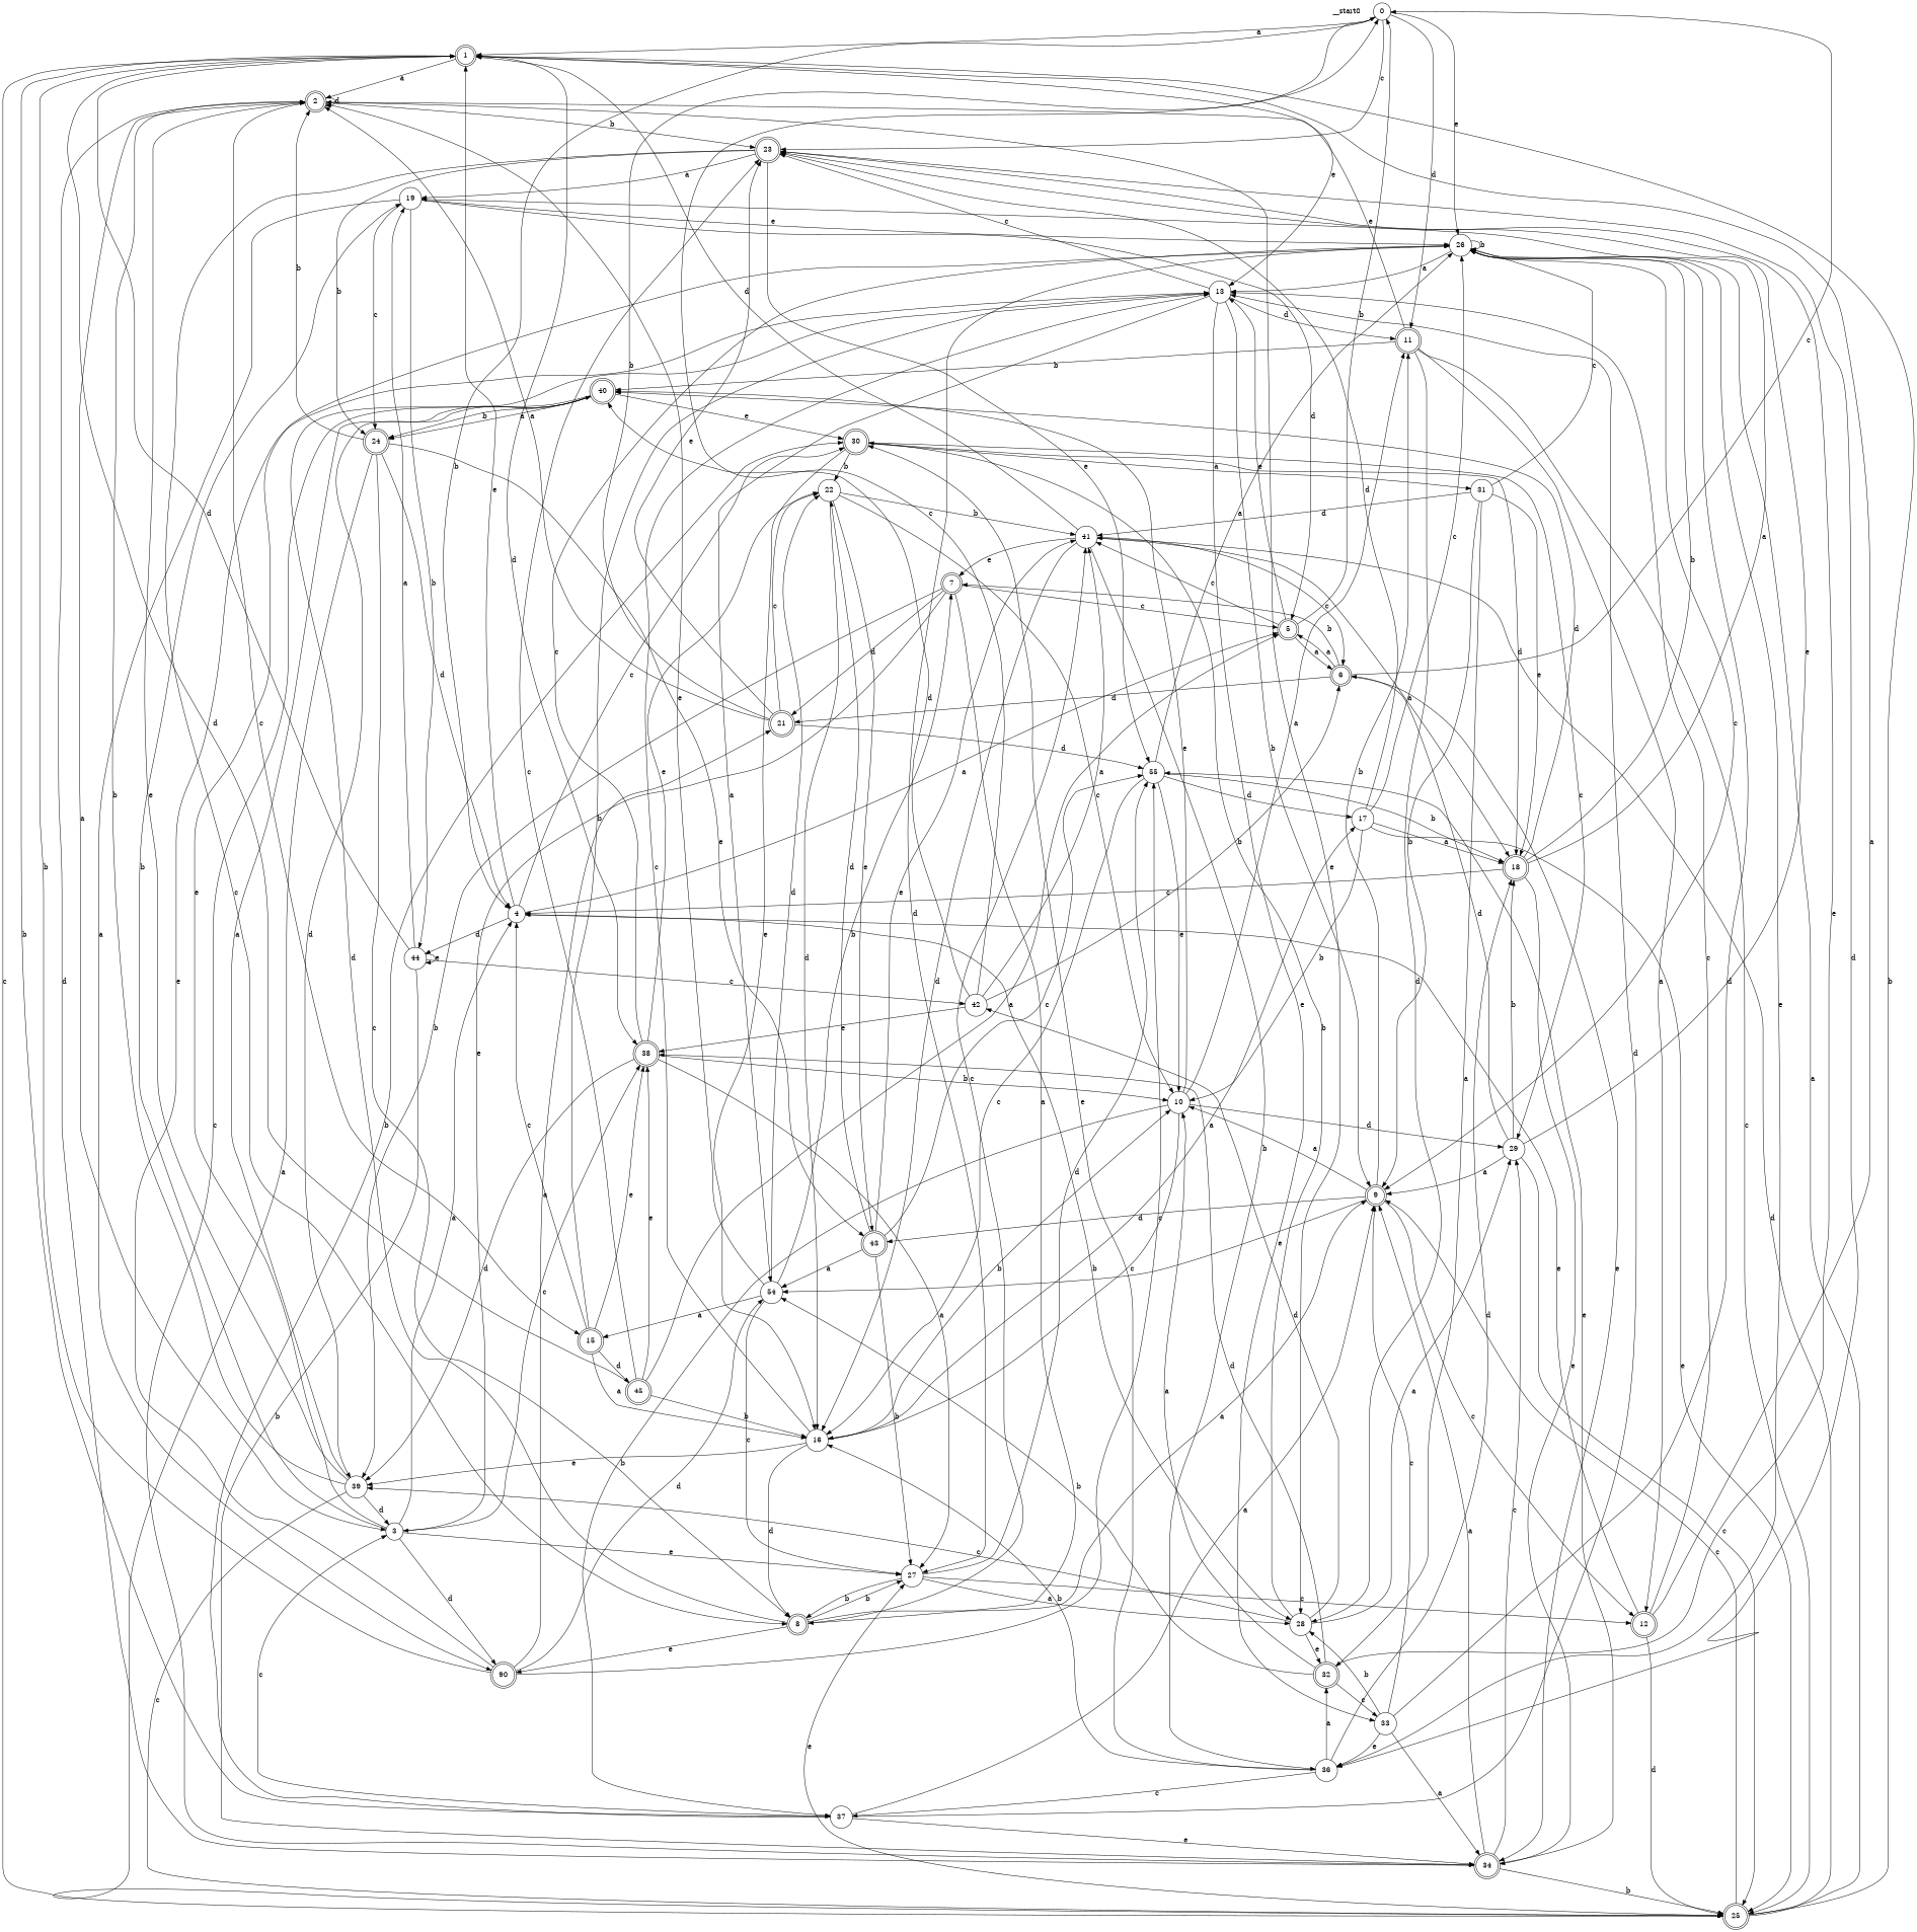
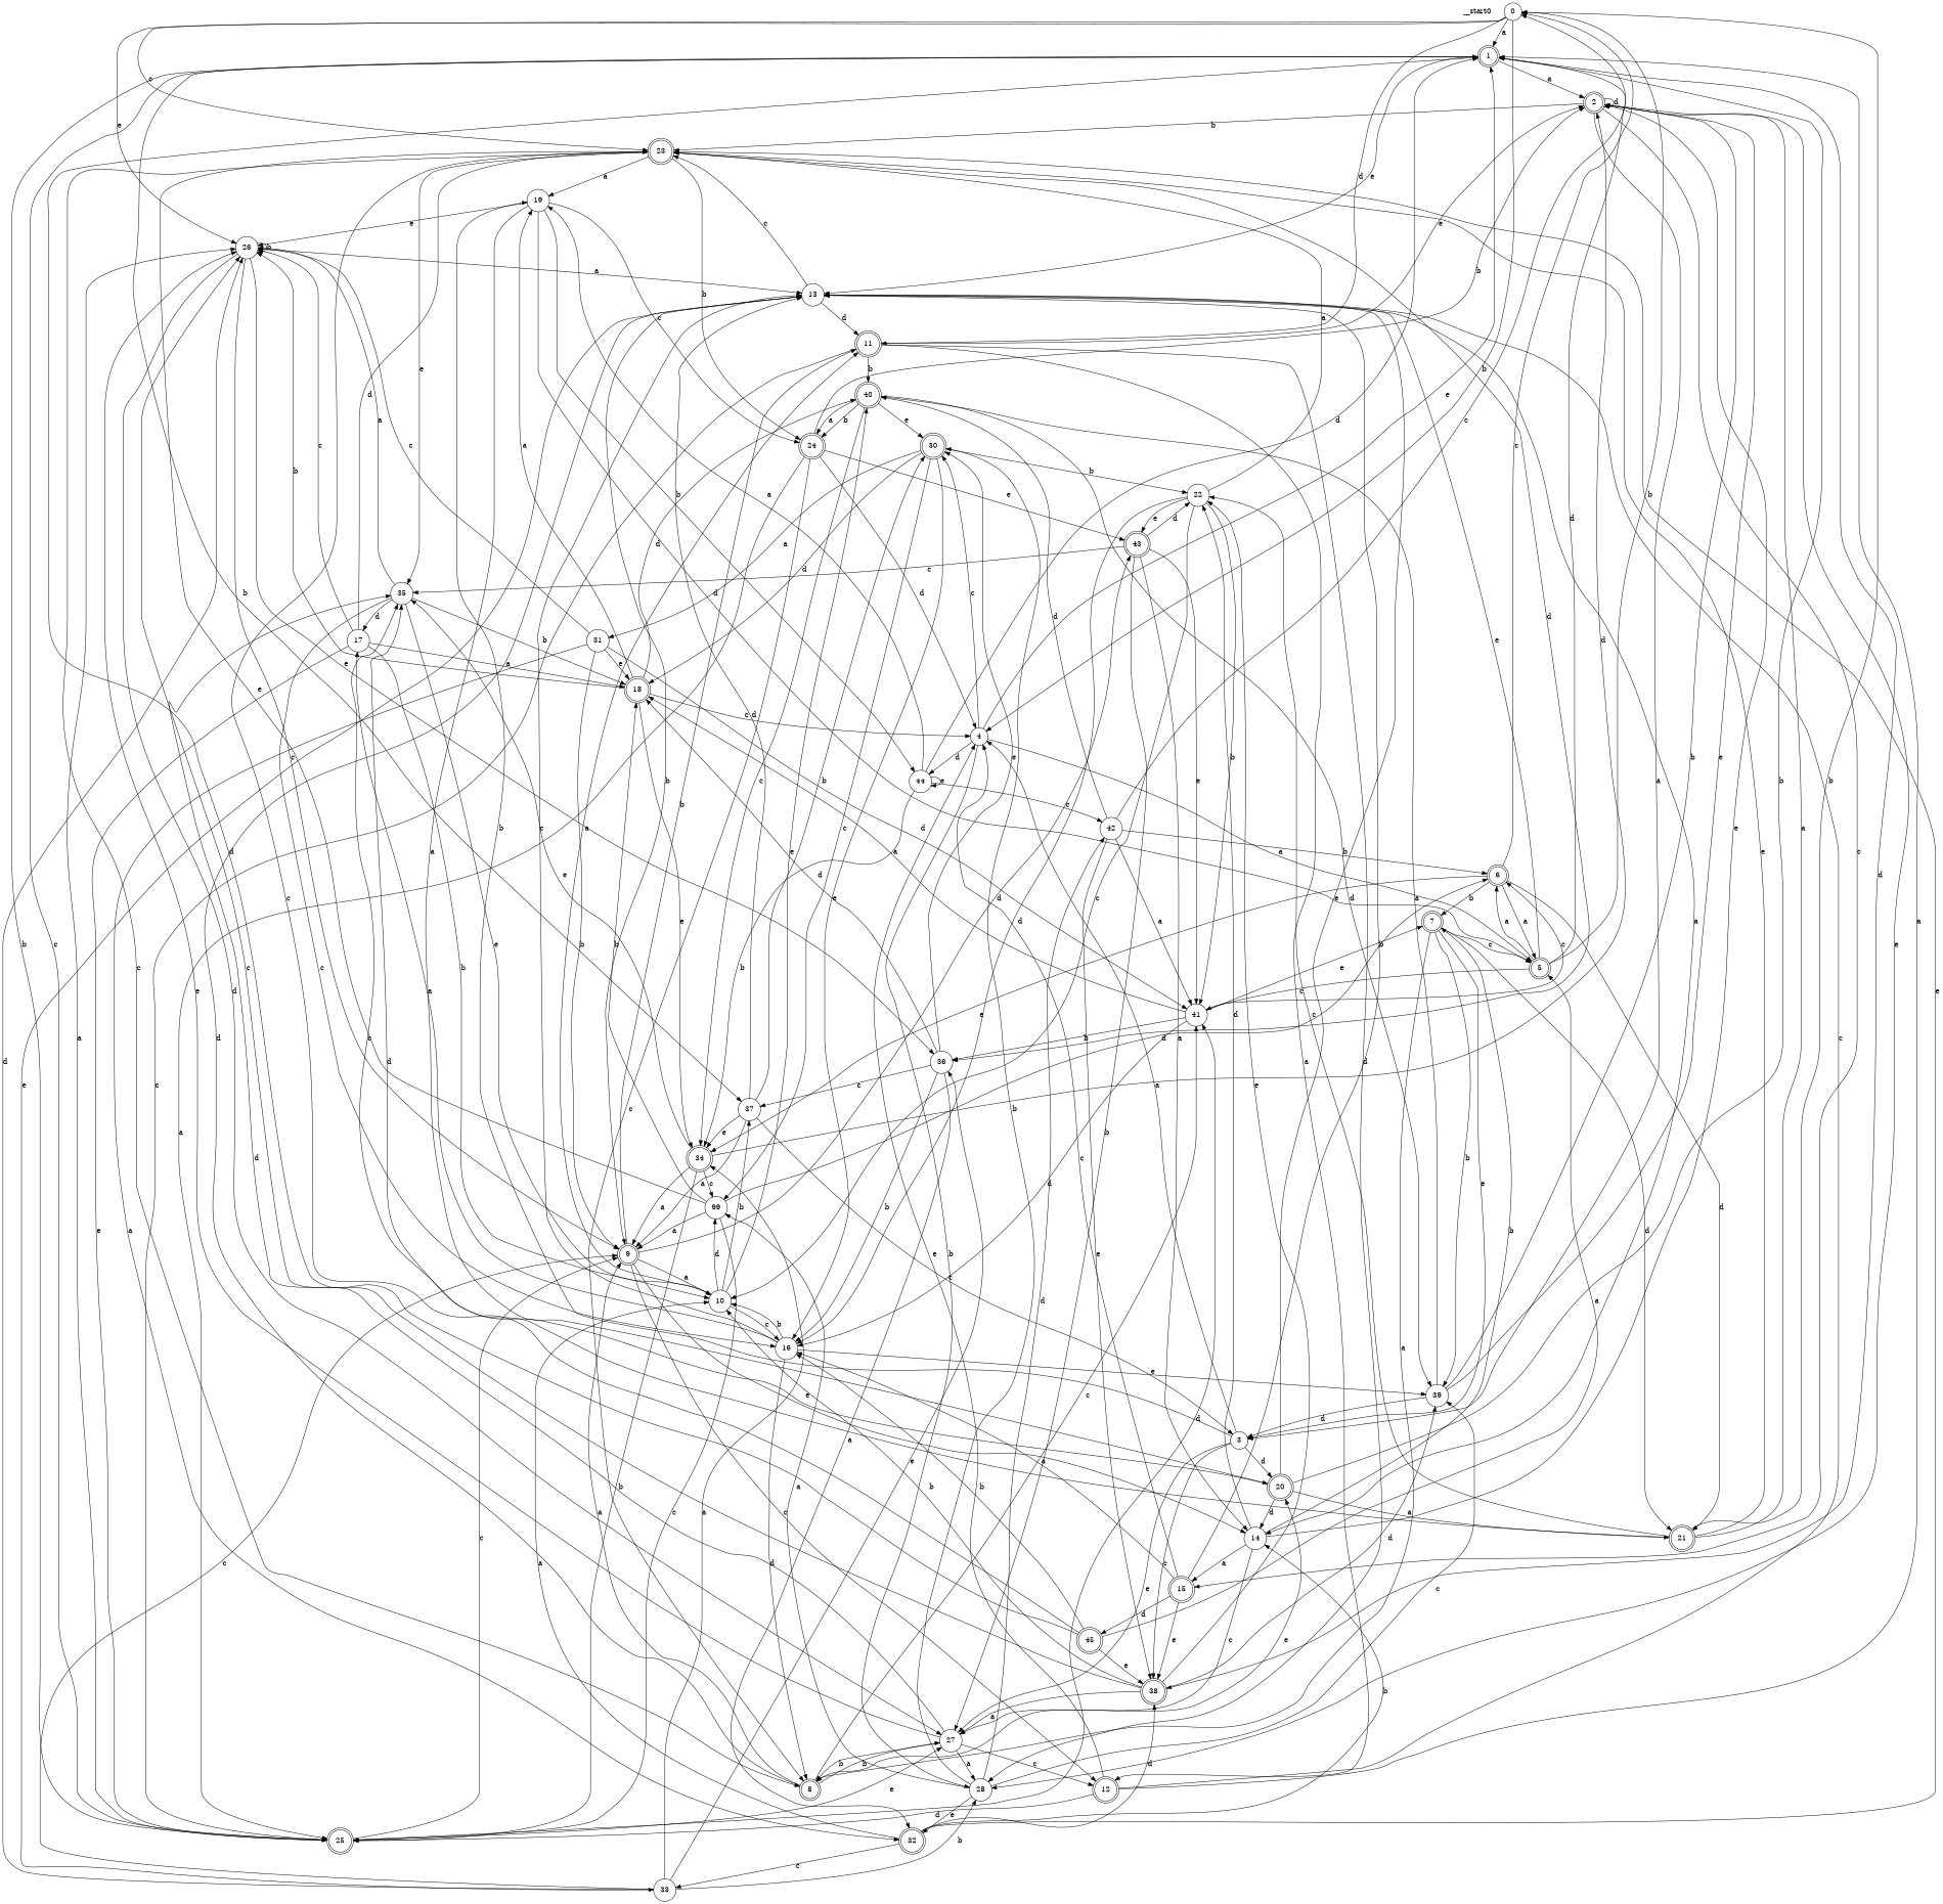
  digraph {
    rankdir=TB
    node [shape=circle color=black fillcolor=white style=filled]
    __start0 [shape=none color="" fillcolor="" style=""]
    n2 [label=0]
    n3 [label=1 shape=doublecircle style="rounded,filled"]
    n4 [label=4]
    n5 [label=11 shape=doublecircle style="rounded,filled"]
    n6 [label=23 shape=doublecircle style="rounded,filled"]
    n7 [label=26]
    n8 [label=2 shape=doublecircle style="rounded,filled"]
    n9 [label=13]
    n10 [label=25 shape=doublecircle style="rounded,filled"]
    n11 [label=37]
    n12 [label=38 shape=doublecircle style="rounded,filled"]
    n13 [label=28]
    n14 [label=5 shape=doublecircle style="rounded,filled"]
    n15 [label=30 shape=doublecircle style="rounded,filled"]
    n16 [label=44]
    n17 [label=12 shape=doublecircle style="rounded,filled"]
    n18 [label=40 shape=doublecircle style="rounded,filled"]
    n19 [label=19]
    n20 [label=8 shape=doublecircle style="rounded,filled"]
    n21 [label=24 shape=doublecircle style="rounded,filled"]
-   n22 [label=55]
+   n22 [label=35]
    n23 [label=36]
    n24 [label=27]
    n25 [label=9 shape=doublecircle style="rounded,filled"]
    n26 [label=3]
    n27 [label=15 shape=doublecircle style="rounded,filled"]
-   n28 [label=54]
+   n28 [label=14]
    n29 [label=33]
    n30 [label=41]
    n31 [label=34 shape=doublecircle style="rounded,filled"]
    n32 [label=39]
    n33 [label=10]
    n34 [label=22]
-   n35 [label=90 shape=doublecircle style="rounded,filled"]
+   n35 [label=20 shape=doublecircle style="rounded,filled"]
    n36 [label=16]
    n37 [label=45 shape=doublecircle style="rounded,filled"]
-   n38 [label=29]
+   n38 [label=99]
    n39 [label=32 shape=doublecircle style="rounded,filled"]
    n40 [label=42]
    n41 [label=21 shape=doublecircle style="rounded,filled"]
    n42 [label=6 shape=doublecircle style="rounded,filled"]
    n43 [label=18 shape=doublecircle style="rounded,filled"]
    n44 [label=31]
    n45 [label=7 shape=doublecircle style="rounded,filled"]
    n46 [label=43 shape=doublecircle style="rounded,filled"]
    n47 [label=17]
    n2 -> n3 [label=a]
    n2 -> n4 [label=b]
    n2 -> n5 [label=d]
    n2 -> n6 [label=c]
    n2 -> n7 [label=e]
    n3 -> n8 [label=a]
    n3 -> n9 [label=e]
    n3 -> n10 [label=c]
    n3 -> n11 [label=b]
    n3 -> n12 [label=d]
    n4 -> n3 [label=e]
    n4 -> n13 [label=b]
    n4 -> n14 [label=a]
    n4 -> n15 [label=c]
    n4 -> n16 [label=d]
    n5 -> n8 [label=e]
    n5 -> n10 [label=c]
    n5 -> n13 [label=d]
    n5 -> n17 [label=a]
    n5 -> n18 [label=b]
    n6 -> n19 [label=a]
    n6 -> n20 [label=c]
    n6 -> n21 [label=b]
    n6 -> n22 [label=e]
    n6 -> n23 [label=d]
    n7 -> n7 [label=b]
    n7 -> n9 [label=a]
    n7 -> n23 [label=e]
    n7 -> n24 [label=d]
    n7 -> n25 [label=c]
    n8 -> n6 [label=b]
    n8 -> n8 [label=d]
    n8 -> n13 [label=e]
    n8 -> n26 [label=a]
    n8 -> n27 [label=c]
    n9 -> n5 [label=d]
    n9 -> n6 [label=c]
    n9 -> n25 [label=b]
    n9 -> n28 [label=a]
    n9 -> n29 [label=e]
    n10 -> n3 [label=b]
    n10 -> n7 [label=a]
    n10 -> n24 [label=e]
    n10 -> n25 [label=c]
    n10 -> n30 [label=d]
    n11 -> n9 [label=d]
    n11 -> n15 [label=b]
    n11 -> n25 [label=a]
    n11 -> n26 [label=c]
    n11 -> n31 [label=e]
    n12 -> n7 [label=c]
    n12 -> n24 [label=a]
    n12 -> n32 [label=d]
    n12 -> n33 [label=b]
    n12 -> n34 [label=e]
    n13 -> n15 [label=b]
    n13 -> n32 [label=c]
    n13 -> n38 [label=a]
    n13 -> n39 [label=e]
    n13 -> n40 [label=d]
    n14 -> n2 [label=b]
-   n30 -> n3 [label=d]
+   n14 -> n3 [label=d]
    n14 -> n9 [label=e]
    n14 -> n30 [label=c]
    n14 -> n42 [label=a]
    n15 -> n34 [label=b]
    n15 -> n36 [label=e]
    n15 -> n38 [label=c]
    n15 -> n43 [label=d]
    n15 -> n44 [label=a]
    n16 -> n3 [label=d]
    n16 -> n16 [label=e]
    n16 -> n19 [label=a]
    n16 -> n31 [label=b]
    n16 -> n40 [label=c]
    n17 -> n3 [label=a]
    n17 -> n4 [label=e]
    n17 -> n9 [label=c]
    n17 -> n10 [label=d]
    n18 -> n15 [label=e]
    n18 -> n21 [label=a]
    n18 -> n21 [label=b]
    n18 -> n31 [label=c]
    n18 -> n32 [label=d]
    n19 -> n7 [label=e]
    n19 -> n14 [label=d]
    n19 -> n16 [label=b]
    n19 -> n21 [label=c]
    n19 -> n35 [label=a]
    n20 -> n9 [label=d]
    n20 -> n24 [label=b]
    n20 -> n25 [label=a]
    n20 -> n30 [label=c]
    n20 -> n35 [label=e]
    n21 -> n4 [label=d]
    n21 -> n8 [label=b]
    n21 -> n10 [label=a]
    n21 -> n20 [label=c]
    n21 -> n46 [label=e]
    n22 -> n7 [label=a]
    n22 -> n33 [label=e]
    n22 -> n36 [label=c]
    n22 -> n43 [label=b]
    n22 -> n47 [label=d]
    n23 -> n11 [label=c]
    n23 -> n15 [label=e]
    n23 -> n36 [label=b]
    n23 -> n39 [label=a]
    n23 -> n43 [label=d]
-   n26 -> n7 [label=e]
+   n24 -> n7 [label=e]
    n24 -> n13 [label=a]
    n24 -> n17 [label=c]
    n24 -> n20 [label=b]
    n24 -> n22 [label=d]
    n25 -> n5 [label=b]
    n25 -> n17 [label=c]
    n25 -> n28 [label=e]
    n25 -> n33 [label=a]
    n25 -> n46 [label=d]
    n26 -> n4 [label=a]
    n26 -> n12 [label=c]
    n26 -> n19 [label=b]
    n26 -> n24 [label=e]
    n26 -> n35 [label=d]
    n27 -> n4 [label=c]
    n27 -> n9 [label=b]
    n27 -> n12 [label=e]
    n27 -> n36 [label=a]
    n27 -> n37 [label=d]
    n28 -> n8 [label=e]
    n28 -> n24 [label=c]
    n28 -> n27 [label=a]
    n28 -> n34 [label=d]
    n28 -> n45 [label=b]
    n29 -> n7 [label=d]
    n29 -> n13 [label=b]
    n29 -> n23 [label=e]
    n29 -> n25 [label=c]
    n29 -> n31 [label=a]
    n30 -> n23 [label=b]
    n30 -> n36 [label=d]
    n30 -> n42 [label=c]
    n30 -> n43 [label=a]
    n30 -> n45 [label=e]
    n31 -> n8 [label=d]
    n31 -> n10 [label=b]
    n31 -> n22 [label=e]
    n31 -> n25 [label=a]
    n31 -> n38 [label=c]
    n32 -> n8 [label=b]
    n32 -> n8 [label=e]
-   n32 -> n10 [label=c]
    n32 -> n18 [label=a]
    n32 -> n26 [label=d]
    n33 -> n5 [label=a]
    n33 -> n11 [label=b]
    n33 -> n18 [label=e]
    n33 -> n36 [label=c]
    n33 -> n38 [label=d]
+   n34 -> n6 [label=a]
    n34 -> n30 [label=b]
    n34 -> n33 [label=c]
    n34 -> n36 [label=d]
    n34 -> n46 [label=e]
    n35 -> n3 [label=b]
    n35 -> n9 [label=e]
    n35 -> n22 [label=c]
    n35 -> n28 [label=d]
    n35 -> n41 [label=a]
    n36 -> n9 [label=c]
    n36 -> n20 [label=d]
    n36 -> n32 [label=e]
    n36 -> n33 [label=b]
    n36 -> n47 [label=a]
    n37 -> n3 [label=d]
    n37 -> n6 [label=c]
    n37 -> n12 [label=e]
    n37 -> n14 [label=a]
    n37 -> n36 [label=b]
    n38 -> n6 [label=e]
    n38 -> n10 [label=c]
    n38 -> n25 [label=a]
    n38 -> n42 [label=d]
    n38 -> n43 [label=b]
    n39 -> n6 [label=e]
    n39 -> n12 [label=d]
    n39 -> n28 [label=b]
    n39 -> n29 [label=c]
    n39 -> n33 [label=a]
    n40 -> n2 [label=c]
    n40 -> n12 [label=e]
    n40 -> n18 [label=d]
    n40 -> n30 [label=a]
    n40 -> n42 [label=b]
    n41 -> n2 [label=b]
    n41 -> n6 [label=e]
    n41 -> n8 [label=a]
    n41 -> n22 [label=d]
    n41 -> n34 [label=c]
    n42 -> n2 [label=c]
    n42 -> n14 [label=a]
    n42 -> n31 [label=e]
    n42 -> n41 [label=d]
    n42 -> n45 [label=b]
    n43 -> n4 [label=c]
    n43 -> n7 [label=b]
    n43 -> n18 [label=d]
    n43 -> n19 [label=a]
    n43 -> n31 [label=e]
    n44 -> n7 [label=c]
    n44 -> n25 [label=b]
    n44 -> n30 [label=d]
    n44 -> n39 [label=a]
    n44 -> n43 [label=e]
    n45 -> n14 [label=c]
    n45 -> n20 [label=a]
    n45 -> n26 [label=e]
    n45 -> n32 [label=b]
    n45 -> n41 [label=d]
    n46 -> n22 [label=c]
    n46 -> n24 [label=b]
    n46 -> n28 [label=a]
    n46 -> n30 [label=e]
    n46 -> n34 [label=d]
    n47 -> n6 [label=d]
    n47 -> n7 [label=c]
    n47 -> n10 [label=e]
    n47 -> n33 [label=b]
    n47 -> n43 [label=a]
  }
